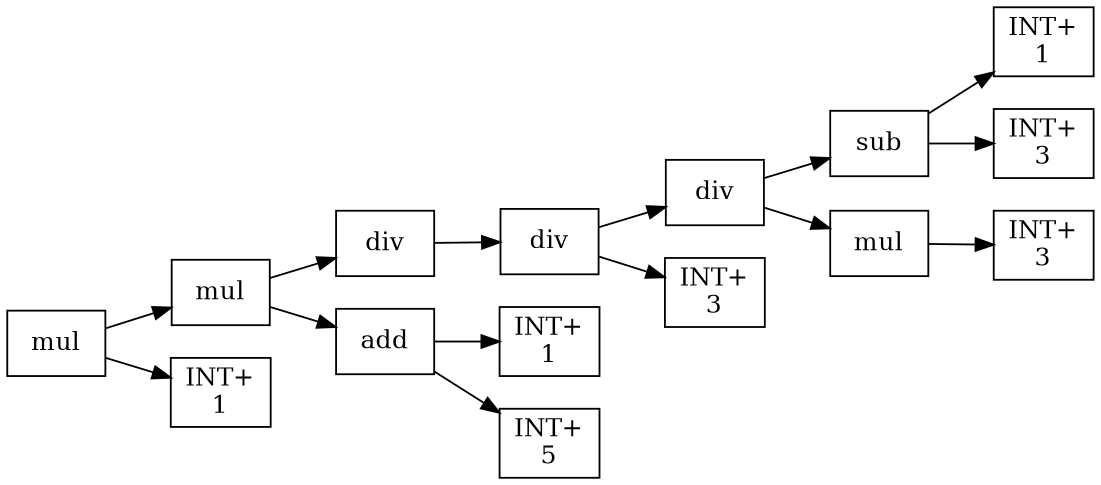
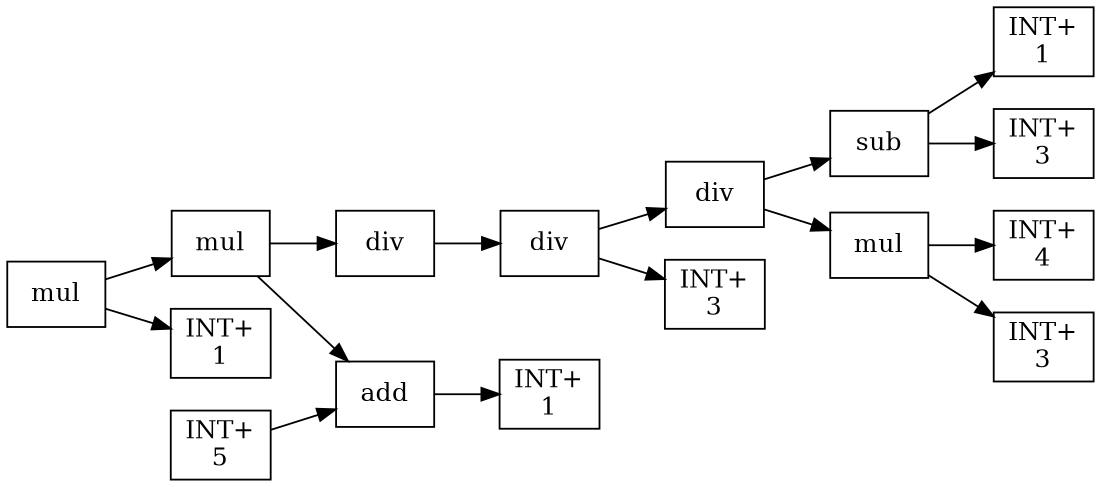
  digraph {
    rankdir=LR
    node [shape=box]
    n1 [label=mul]
    n2 [label=mul]
    n3 [label="INT+\n1"]
    n4 [label=div]
    n5 [label=add]
    n6 [label=div]
    n7 [label="INT+\n1"]
    n8 [label="INT+\n5"]
    n9 [label=div]
    n10 [label="INT+\n3"]
    n11 [label=sub]
    n12 [label=mul]
    n13 [label="INT+\n1"]
    n14 [label="INT+\n3"]
+   n15 [label="INT+\n4"]
    n16 [label="INT+\n3"]
    n1 -> n2
    n1 -> n3
    n2 -> n4
    n2 -> n5
    n4 -> n6
    n5 -> n7
-   n5 -> n8
+   n8 -> n5
    n6 -> n9
    n6 -> n10
    n9 -> n11
    n9 -> n12
    n11 -> n13
    n11 -> n14
+   n12 -> n15
    n12 -> n16
  }
